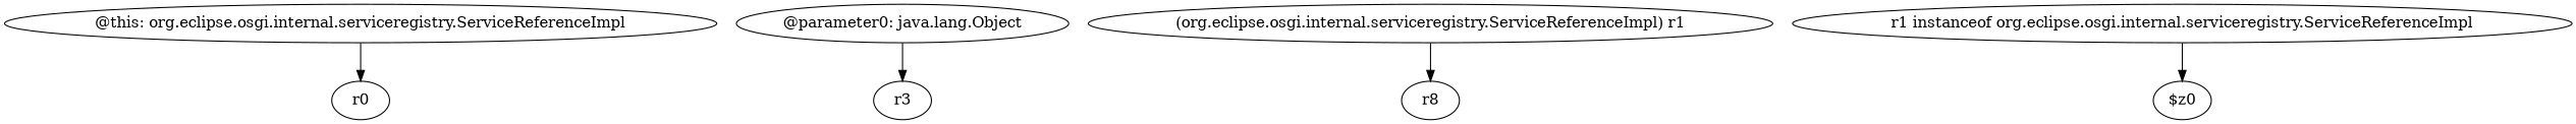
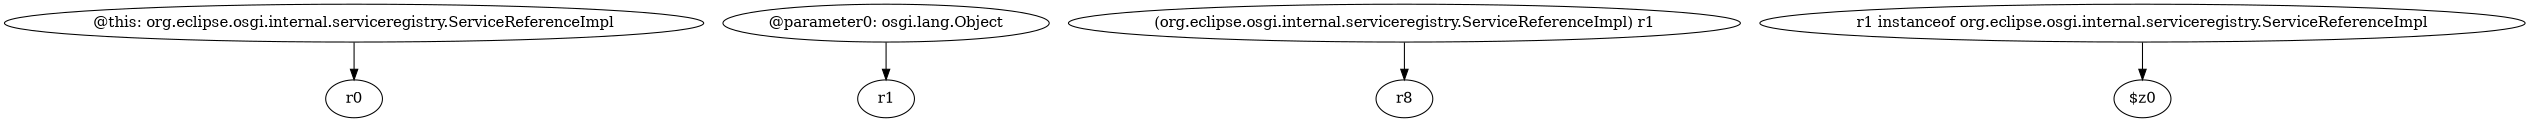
  digraph {
    n1 [label="@this: org.eclipse.osgi.internal.serviceregistry.ServiceReferenceImpl"]
    n2 [label=r0]
-   n3 [label="@parameter0: java.lang.Object"]
-   n4 [label=r3]
+   n3 [label="@parameter0: osgi.lang.Object"]
+   n4 [label=r1]
    n5 [label="(org.eclipse.osgi.internal.serviceregistry.ServiceReferenceImpl) r1"]
    n6 [label=r8]
    n7 [label="r1 instanceof org.eclipse.osgi.internal.serviceregistry.ServiceReferenceImpl"]
    n8 [label="$z0"]
    n1 -> n2
    n3 -> n4
    n5 -> n6
    n7 -> n8
  }
